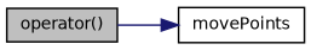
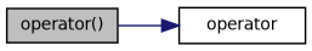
  digraph {
    rankdir=LR
    fontname="DejaVu Sans"
    node [color=black fontname="DejaVu Sans" fontsize=10 shape=record]
    n1 [fillcolor=grey75 fontcolor=black height=0.2 label="operator()" style=filled width=0.4]
-   n2 [height=0.2 label=movePoints width=0.4]
+   n2 [height=0.2 label=operator width=0.4]
    n1 -> n2 [color=midnightblue fontname="DejaVu Sans" fontsize=10 labelfontname=Helvetica labelfontsize=10 style=solid]
  }
